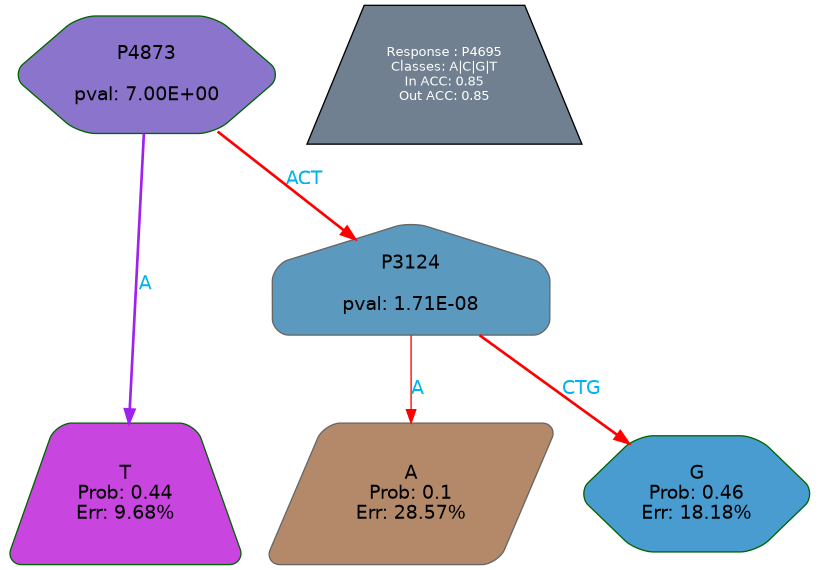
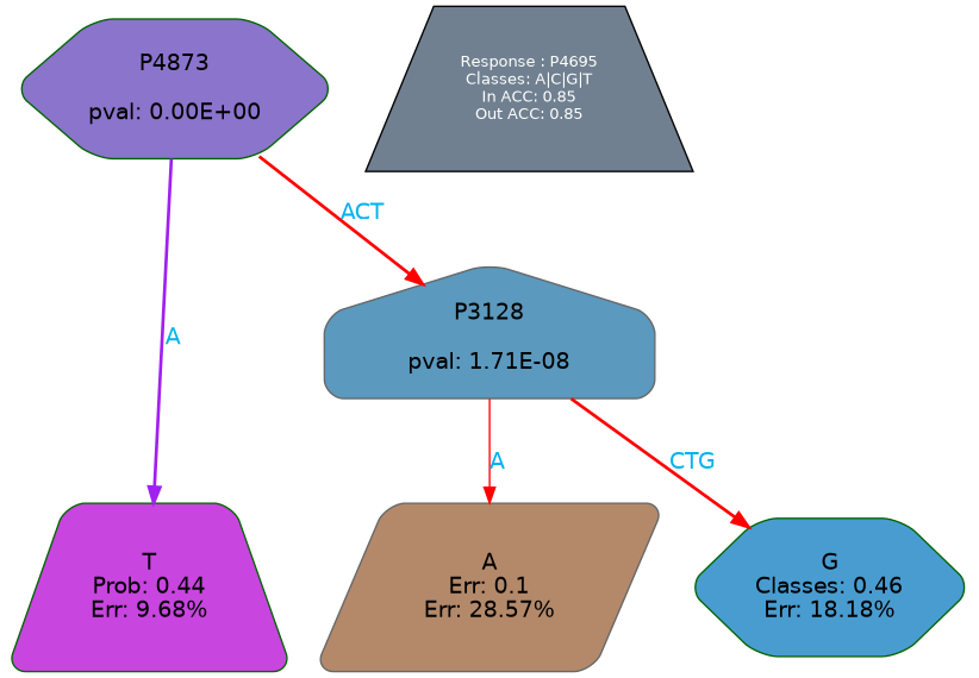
  digraph {
    ranksep=equally
    splines=polylines
    node [color=darkgreen fontname=helvetica shape=hexagon style="filled, rounded"]
    edge [color=red fontcolor=deepskyblue2 fontname=helvetica style=bold]
-   n1 [color=gray40 fillcolor="#b3896a" label="A\nProb: 0.1\nErr: 28.57%" shape=parallelogram]
-   n2 [fillcolor="#499cd0" label="G\nProb: 0.46\nErr: 18.18%"]
+   n1 [color=gray40 fillcolor="#b3896a" label="A\nErr: 0.1\nErr: 28.57%" shape=parallelogram]
+   n2 [fillcolor="#499cd0" label="G\nClasses: 0.46\nErr: 18.18%"]
    n3 [fillcolor="#c845df" label="T\nProb: 0.44\nErr: 9.68%" shape=trapezium]
    n4 [align=left color=black fillcolor=slategray fontcolor=white fontsize=10 label="Response : P4695\nClasses: A|C|G|T\nIn ACC: 0.85\nOut ACC: 0.85\n" shape=trapezium style=filled]
-   n5 [fillcolor="#8b74cc" label="P4873\n\npval: 7.00E+00"]
-   n6 [color=gray40 fillcolor="#5b99be" label="P3124\n\npval: 1.71E-08" shape=house]
+   n5 [fillcolor="#8b74cc" label="P4873\n\npval: 0.00E+00"]
+   n6 [color=gray40 fillcolor="#5b99be" label="P3128\n\npval: 1.71E-08" shape=house]
    subgraph sub_1 {
      rank=same
      n1
      n2
      n3
    }
    subgraph sub_2 {
      rank=same
      n4
      n5
    }
    n5 -> n3 [color=purple label=A]
    n5 -> n6 [label=ACT]
    n6 -> n1 [label=A style=solid]
    n6 -> n2 [label=CTG]
  }
